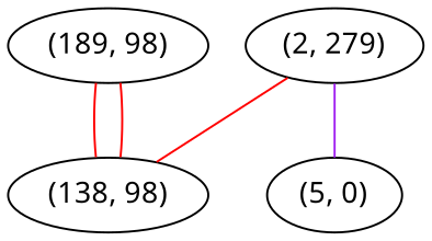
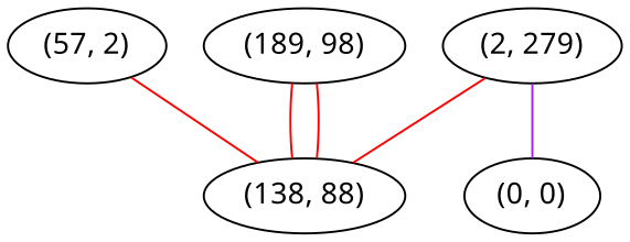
  graph {
    fontname="Noto Sans"
    node [fontname="Noto Sans"]
    edge [color=red fontname="Noto Sans" weight=1]
    "(2, 279)"
-   "(138, 98)"
-   "(0, 0)" [label="(5, 0)"]
+   "(138, 98)" [label="(138, 88)"]
+   "(0, 0)"
+   "(57, 2)"
    n5 [label="(189, 98)"]
    "(2, 279)" -- "(138, 98)"
    "(2, 279)" -- "(0, 0)" [color=purple weight=4]
+   "(57, 2)" -- "(138, 98)"
    n5 -- "(138, 98)"
    n5 -- "(138, 98)"
  }
